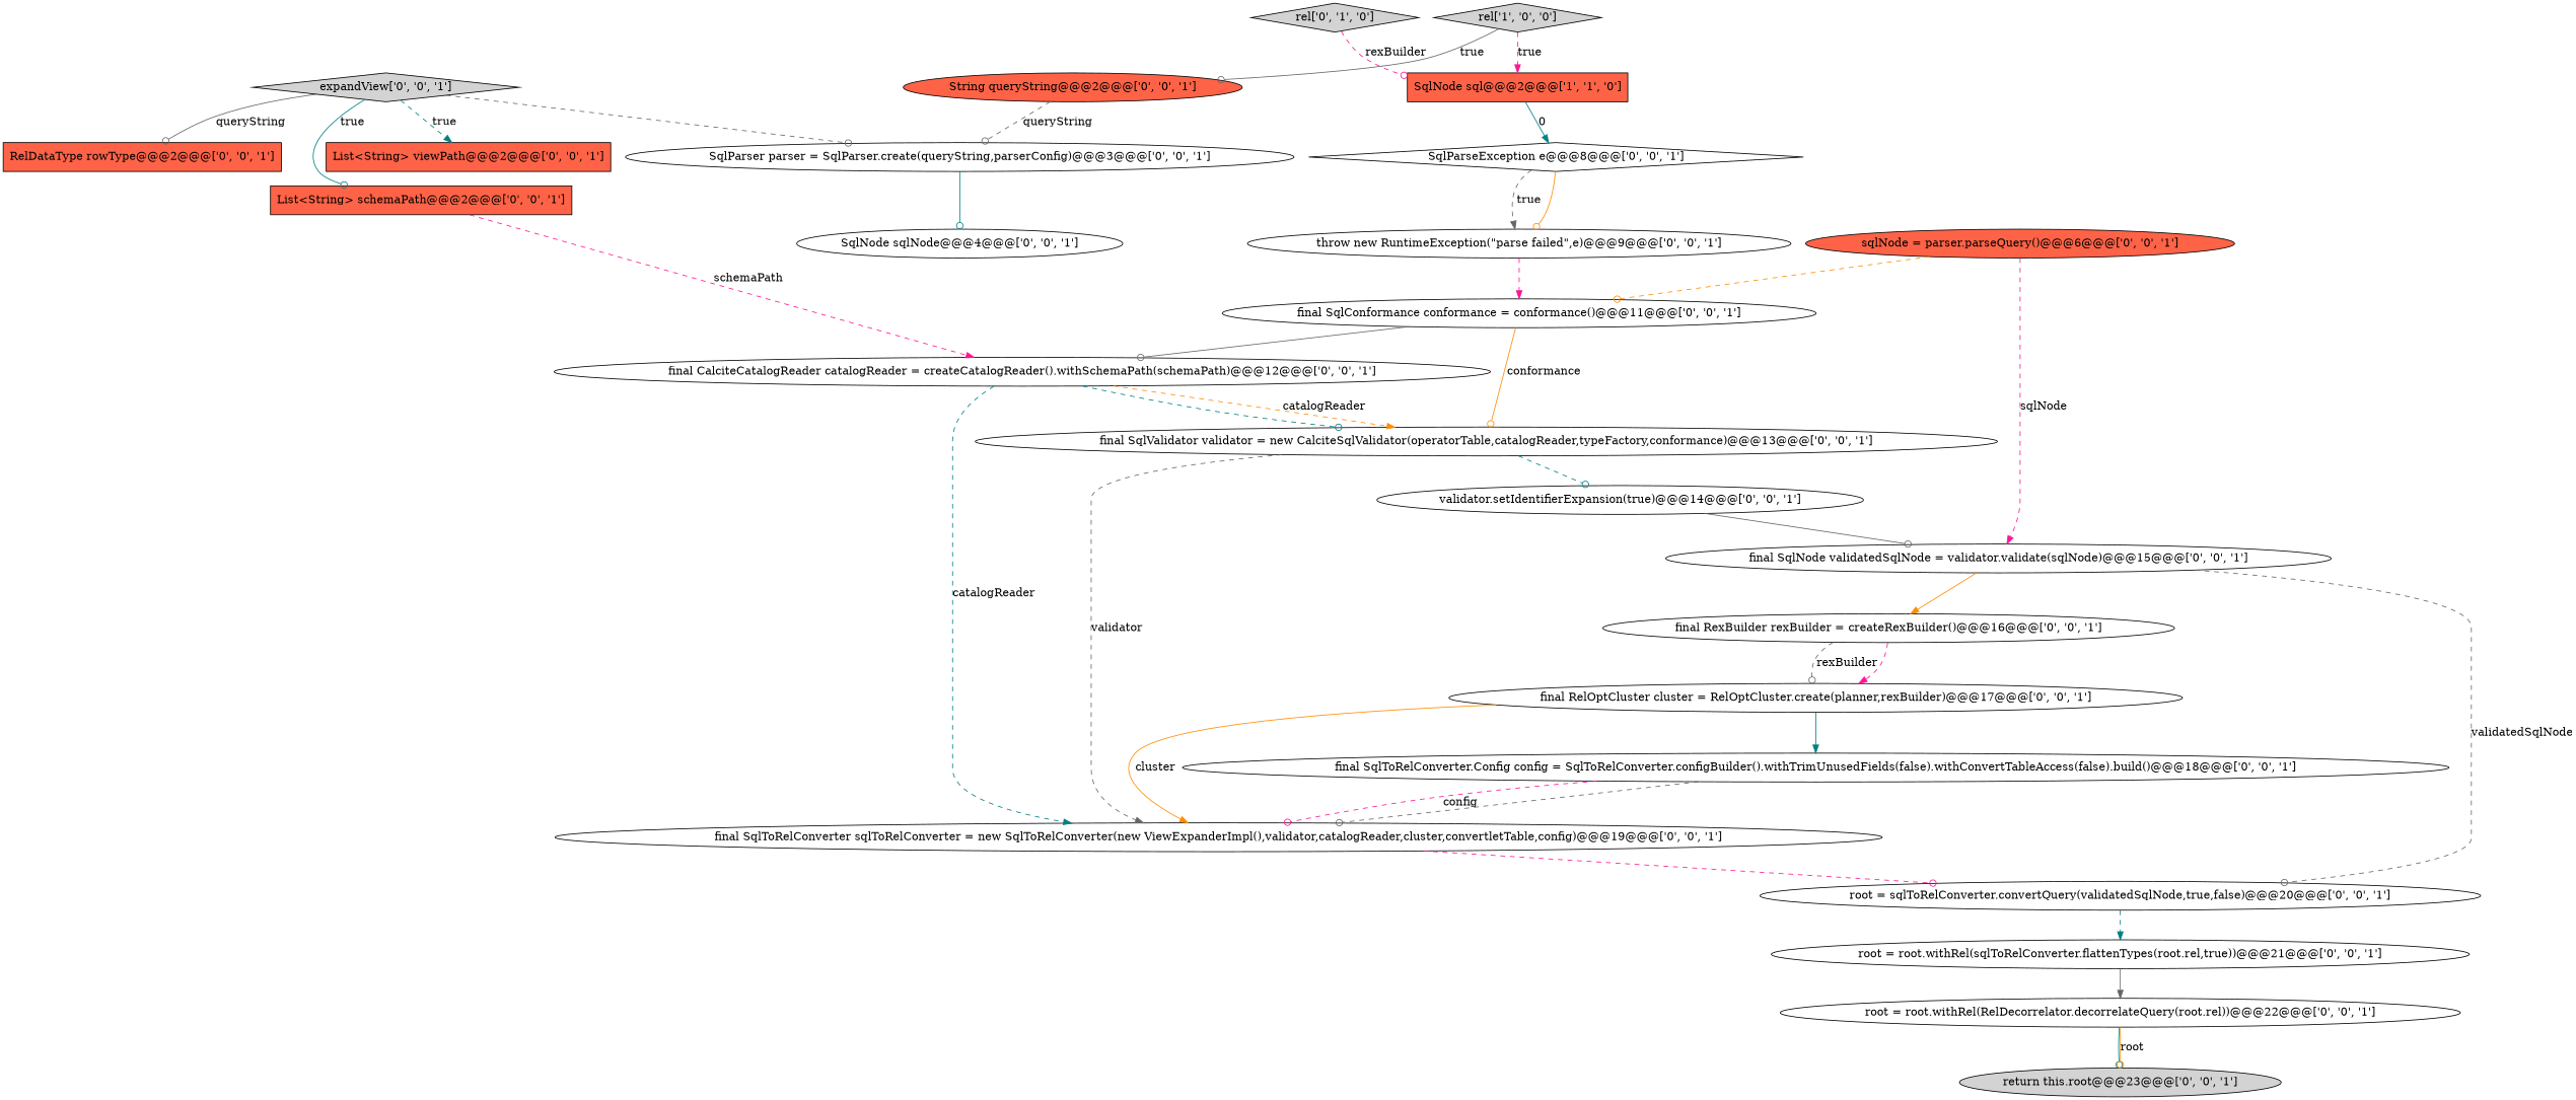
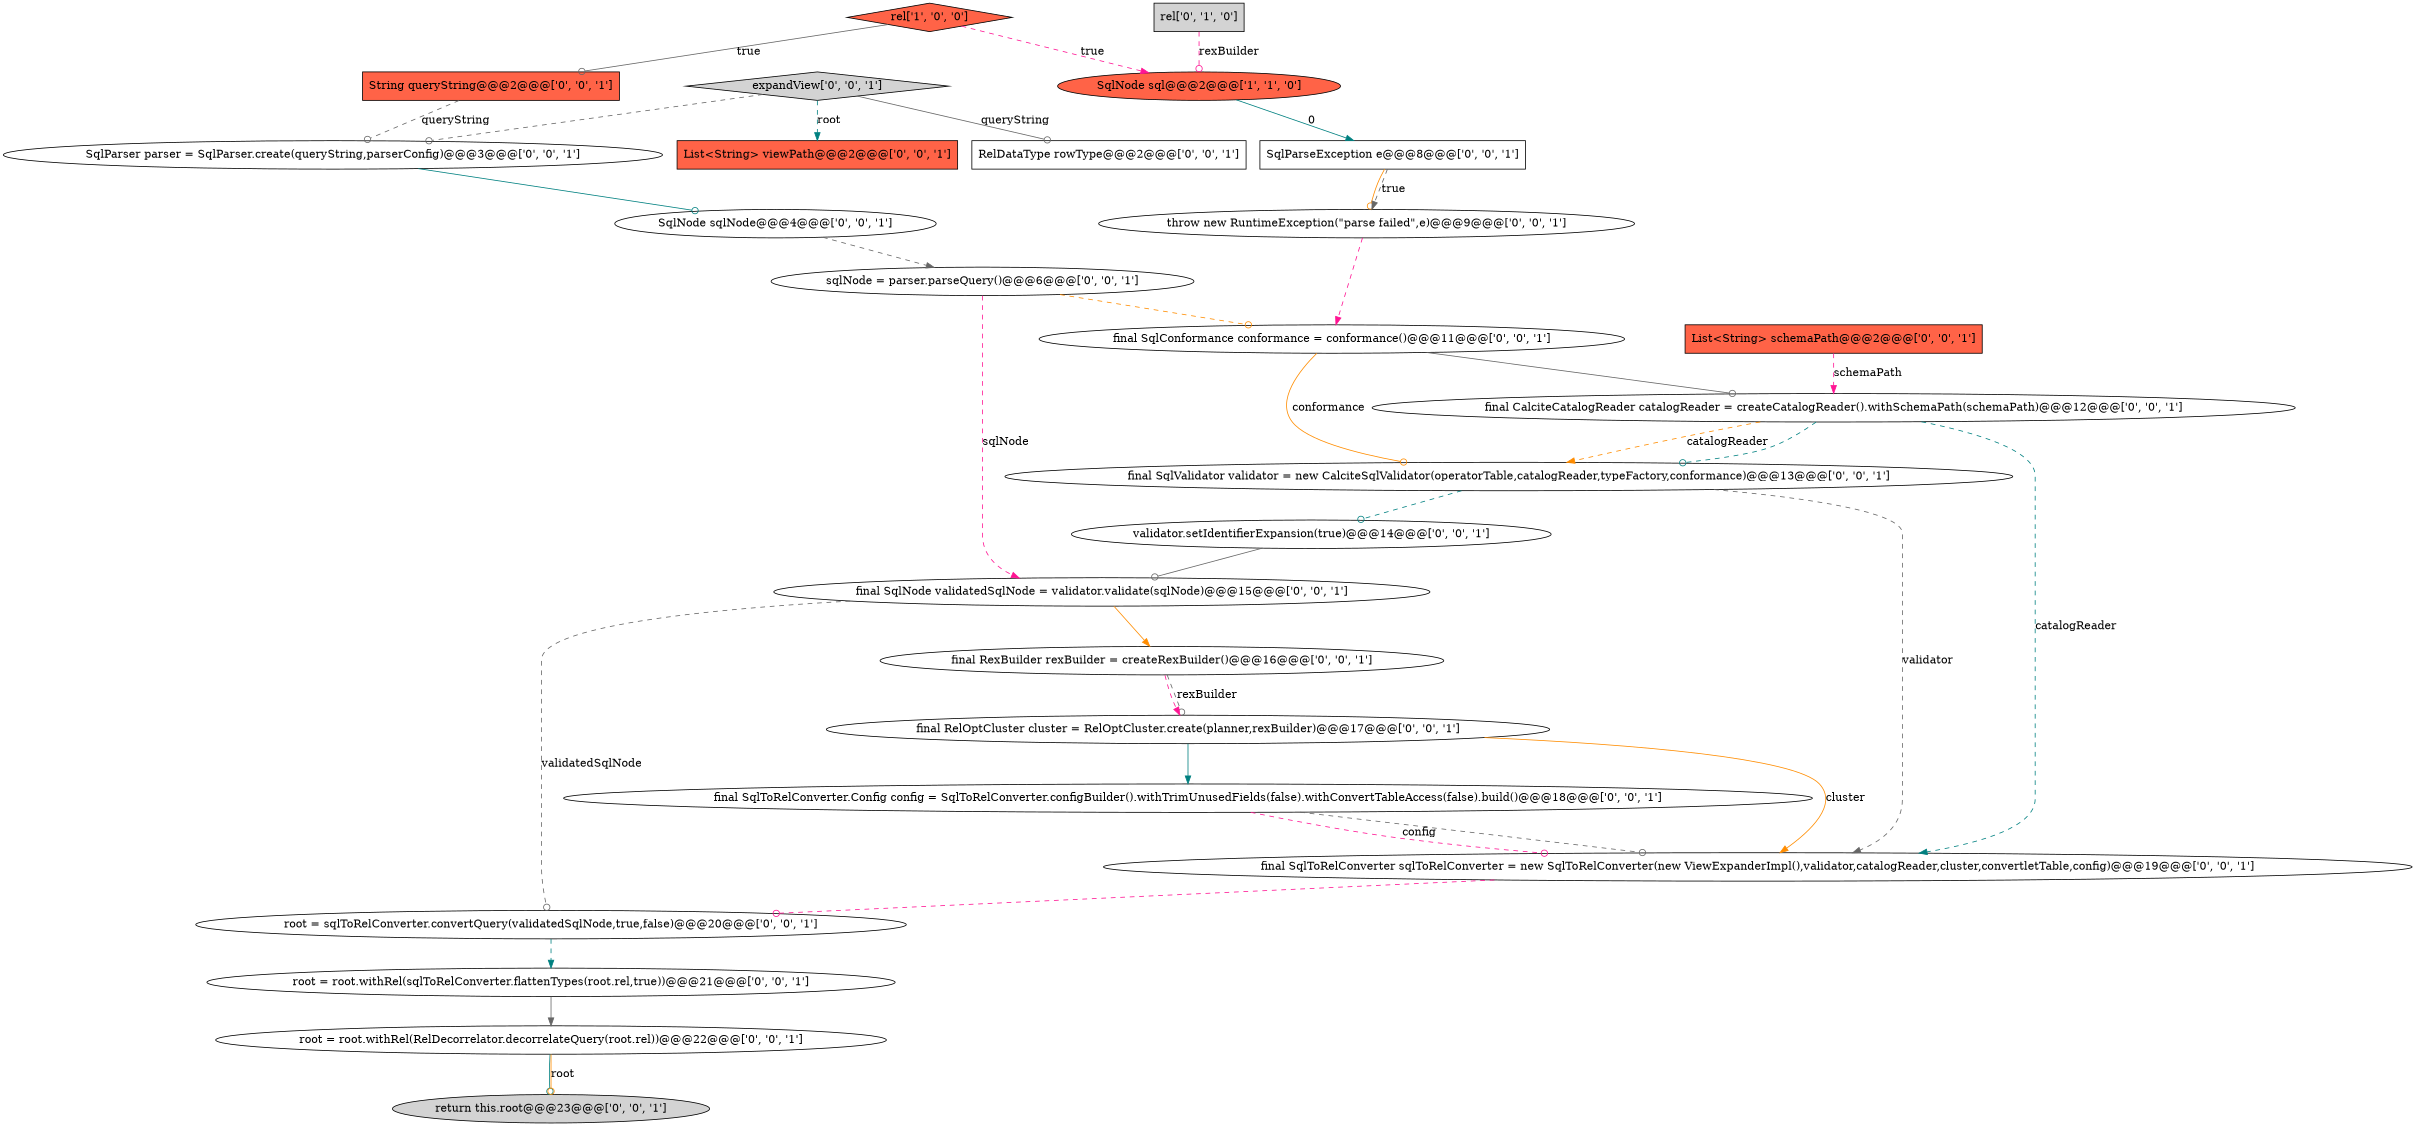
  digraph {
    node [fillcolor=white shape=ellipse style=filled]
    edge [arrowhead=odot color=gray40 style=dashed]
    n1 [label="throw new RuntimeException(\"parse failed\",e)@@@9@@@['0', '0', '1']"]
    n2 [label="final SqlConformance conformance = conformance()@@@11@@@['0', '0', '1']"]
    n3 [label="final CalciteCatalogReader catalogReader = createCatalogReader().withSchemaPath(schemaPath)@@@12@@@['0', '0', '1']"]
    n4 [label="final SqlValidator validator = new CalciteSqlValidator(operatorTable,catalogReader,typeFactory,conformance)@@@13@@@['0', '0', '1']"]
-   n5 [fillcolor=tomato label="SqlNode sql@@@2@@@['1', '1', '0']" shape=box]
-   n6 [label="SqlParseException e@@@8@@@['0', '0', '1']" shape=diamond]
+   n5 [fillcolor=tomato label="SqlNode sql@@@2@@@['1', '1', '0']"]
+   n6 [label="SqlParseException e@@@8@@@['0', '0', '1']" shape=box]
    n7 [fillcolor=tomato label="List<String> viewPath@@@2@@@['0', '0', '1']" shape=box]
    n8 [label="root = root.withRel(sqlToRelConverter.flattenTypes(root.rel,true))@@@21@@@['0', '0', '1']"]
    n9 [label="root = root.withRel(RelDecorrelator.decorrelateQuery(root.rel))@@@22@@@['0', '0', '1']"]
    n10 [fillcolor=lightgray label="return this.root@@@23@@@['0', '0', '1']"]
    n11 [label="final SqlToRelConverter sqlToRelConverter = new SqlToRelConverter(new ViewExpanderImpl(),validator,catalogReader,cluster,convertletTable,config)@@@19@@@['0', '0', '1']"]
    n12 [label="validator.setIdentifierExpansion(true)@@@14@@@['0', '0', '1']"]
    n13 [label="final SqlNode validatedSqlNode = validator.validate(sqlNode)@@@15@@@['0', '0', '1']"]
    n14 [label="root = sqlToRelConverter.convertQuery(validatedSqlNode,true,false)@@@20@@@['0', '0', '1']"]
    n15 [label="final RexBuilder rexBuilder = createRexBuilder()@@@16@@@['0', '0', '1']"]
-   n16 [fillcolor=tomato label="RelDataType rowType@@@2@@@['0', '0', '1']" shape=box]
-   n17 [fillcolor=tomato label="sqlNode = parser.parseQuery()@@@6@@@['0', '0', '1']"]
+   n16 [label="RelDataType rowType@@@2@@@['0', '0', '1']" shape=box]
+   n17 [label="sqlNode = parser.parseQuery()@@@6@@@['0', '0', '1']"]
    n18 [label="final RelOptCluster cluster = RelOptCluster.create(planner,rexBuilder)@@@17@@@['0', '0', '1']"]
    n19 [label="final SqlToRelConverter.Config config = SqlToRelConverter.configBuilder().withTrimUnusedFields(false).withConvertTableAccess(false).build()@@@18@@@['0', '0', '1']"]
-   n20 [fillcolor=lightgray label="rel['1', '0', '0']" shape=diamond]
-   n21 [fillcolor=tomato label="String queryString@@@2@@@['0', '0', '1']"]
-   n22 [fillcolor=lightgray label="rel['0', '1', '0']" shape=diamond]
+   n20 [fillcolor=tomato label="rel['1', '0', '0']" shape=diamond]
+   n21 [fillcolor=tomato label="String queryString@@@2@@@['0', '0', '1']" shape=box]
+   n22 [fillcolor=lightgray label="rel['0', '1', '0']" shape=box]
    n23 [label="SqlParser parser = SqlParser.create(queryString,parserConfig)@@@3@@@['0', '0', '1']"]
    n24 [label="SqlNode sqlNode@@@4@@@['0', '0', '1']"]
    n25 [fillcolor=tomato label="List<String> schemaPath@@@2@@@['0', '0', '1']" shape=box]
    n26 [fillcolor=lightgray label="expandView['0', '0', '1']" shape=diamond]
    n1 -> n2 [arrowhead=normal color=deeppink]
    n2 -> n3 [style=solid]
    n2 -> n4 [color=darkorange label=conformance style=solid]
    n3 -> n4 [arrowhead=normal color=darkorange label=catalogReader]
    n3 -> n4 [color=teal]
    n3 -> n11 [arrowhead=normal color=teal label=catalogReader]
    n4 -> n11 [arrowhead=normal label=validator]
    n4 -> n12 [color=teal]
    n5 -> n6 [arrowhead=normal color=teal label=0 style=solid]
    n6 -> n1 [color=darkorange style=solid]
    n6 -> n1 [arrowhead=normal label=true]
    n8 -> n9 [arrowhead=normal style=solid]
    n9 -> n10 [color=teal style=solid]
    n9 -> n10 [color=darkorange label=root style=solid]
    n11 -> n14 [color=deeppink]
    n12 -> n13 [style=solid]
    n13 -> n14 [label=validatedSqlNode]
    n13 -> n15 [arrowhead=normal color=darkorange style=solid]
    n14 -> n8 [arrowhead=normal color=teal]
    n15 -> n18 [label=rexBuilder]
    n15 -> n18 [arrowhead=normal color=deeppink]
    n17 -> n2 [color=darkorange]
    n17 -> n13 [arrowhead=normal color=deeppink label=sqlNode]
    n18 -> n11 [arrowhead=normal color=darkorange label=cluster style=solid]
    n18 -> n19 [arrowhead=normal color=teal style=solid]
    n19 -> n11
    n19 -> n11 [color=deeppink label=config]
    n20 -> n5 [arrowhead=normal color=deeppink label=true]
    n20 -> n21 [label=true style=solid]
    n21 -> n23 [label=queryString]
    n22 -> n5 [color=deeppink label=rexBuilder]
    n23 -> n24 [color=teal style=solid]
+   n24 -> n17 [arrowhead=normal]
    n25 -> n3 [arrowhead=normal color=deeppink label=schemaPath]
-   n26 -> n7 [arrowhead=normal color=teal label=true]
+   n26 -> n7 [arrowhead=normal color=teal label=root]
    n26 -> n16 [label=queryString style=solid]
    n26 -> n23
-   n26 -> n25 [color=teal label=true style=solid]
  }
